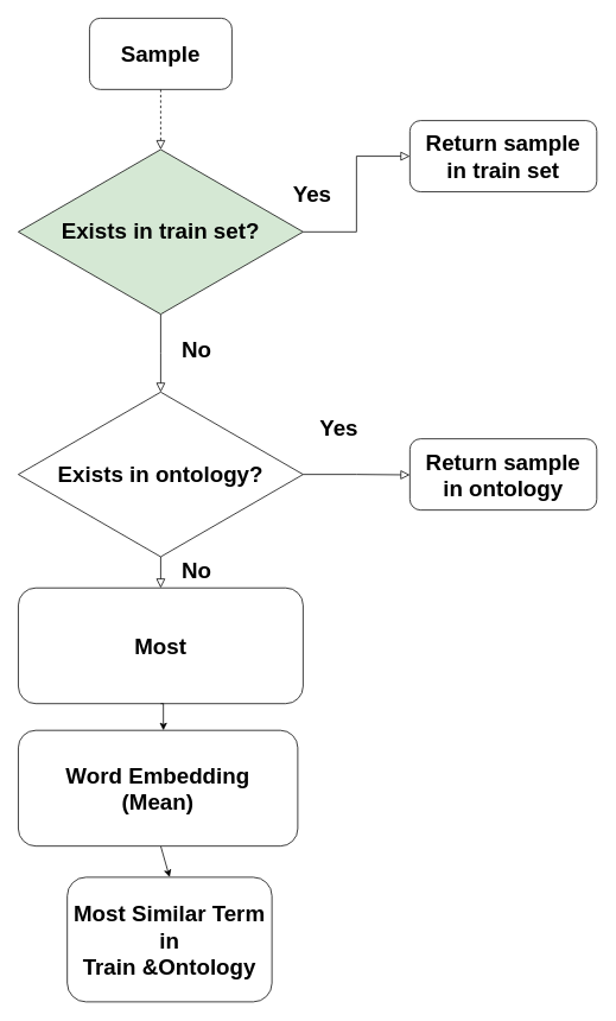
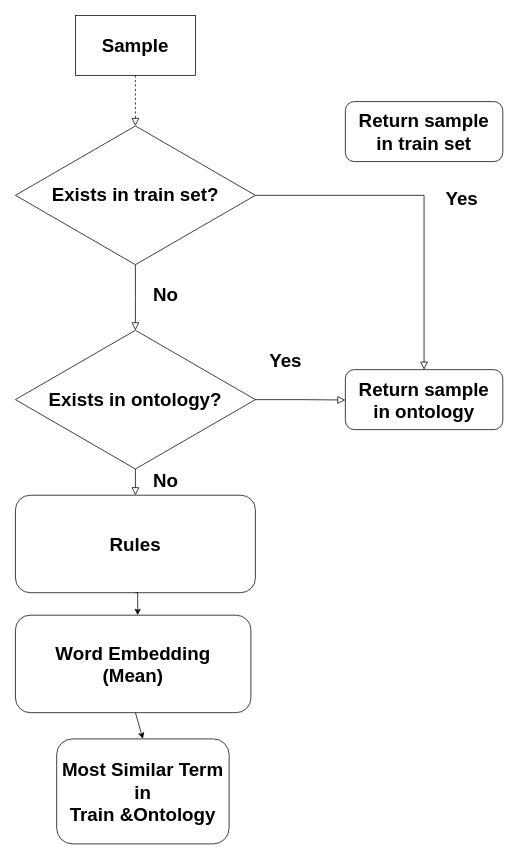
  <mxCell id="0" />
  <mxCell id="1" parent="0" />
  <mxCell id="2" value="" style="rounded=0;html=1;jettySize=auto;orthogonalLoop=1;fontSize=11;endArrow=block;endFill=0;endSize=8;strokeWidth=1;shadow=0;labelBackgroundColor=none;edgeStyle=orthogonalEdgeStyle;entryX=0.5;entryY=0;entryDx=0;entryDy=0;dashed=1;" parent="1" source="3" target="6" edge="1"><mxGeometry relative="1" as="geometry"><mxPoint x="140" y="150" as="targetPoint" /></mxGeometry></mxCell>
- <mxCell id="3" value="&lt;font style=&quot;font-size: 25px&quot;&gt;Sample&lt;/font&gt;" style="rounded=1;whiteSpace=wrap;html=1;fontSize=12;glass=0;strokeWidth=1;shadow=0;fontStyle=1" parent="1" vertex="1"><mxGeometry x="100" y="20" width="160" height="80" as="geometry" /></mxCell>
+ <mxCell id="3" value="&lt;font style=&quot;font-size: 25px&quot;&gt;Sample&lt;/font&gt;" style="whiteSpace=wrap;html=1;fontSize=12;glass=0;strokeWidth=1;shadow=0;fontStyle=1;rounded=0;" parent="1" vertex="1"><mxGeometry x="100" y="20" width="160" height="80" as="geometry" /></mxCell>
  <mxCell id="4" value="No" style="rounded=0;html=1;jettySize=auto;orthogonalLoop=1;fontSize=25;endArrow=block;endFill=0;endSize=8;strokeWidth=1;shadow=0;labelBackgroundColor=none;edgeStyle=orthogonalEdgeStyle;fontStyle=1" parent="1" source="6" edge="1"><mxGeometry x="-0.143" y="40" relative="1" as="geometry"><mxPoint as="offset" /><mxPoint x="180" y="440" as="targetPoint" /></mxGeometry></mxCell>
- <mxCell id="5" value="Yes" style="edgeStyle=orthogonalEdgeStyle;rounded=0;html=1;jettySize=auto;orthogonalLoop=1;fontSize=25;endArrow=block;endFill=0;endSize=8;strokeWidth=1;shadow=0;labelBackgroundColor=none;fontStyle=1" parent="1" source="6" target="8" edge="1"><mxGeometry y="50" relative="1" as="geometry"><mxPoint as="offset" /></mxGeometry></mxCell>
- <mxCell id="6" value="&lt;font style=&quot;font-size: 25px&quot;&gt;&lt;b&gt;Exists in train set?&lt;/b&gt;&lt;/font&gt;" style="rhombus;whiteSpace=wrap;html=1;shadow=0;fontFamily=Helvetica;fontSize=12;align=center;strokeWidth=1;spacing=6;spacingTop=-4;fillColor=#d5e8d4;" parent="1" vertex="1"><mxGeometry x="20" y="167.5" width="320" height="185" as="geometry" /></mxCell>
+ <mxCell id="5" value="Yes" style="edgeStyle=orthogonalEdgeStyle;rounded=0;html=1;jettySize=auto;orthogonalLoop=1;fontSize=25;endArrow=block;endFill=0;endSize=8;strokeWidth=1;shadow=0;labelBackgroundColor=none;fontStyle=1;" parent="1" source="6" target="11" edge="1"><mxGeometry y="50" relative="1" as="geometry"><mxPoint as="offset" /></mxGeometry></mxCell>
+ <mxCell id="6" value="&lt;font style=&quot;font-size: 25px&quot;&gt;&lt;b&gt;Exists in train set?&lt;/b&gt;&lt;/font&gt;" style="rhombus;whiteSpace=wrap;html=1;shadow=0;fontFamily=Helvetica;fontSize=12;align=center;strokeWidth=1;spacing=6;spacingTop=-4;" parent="1" vertex="1"><mxGeometry x="20" y="167.5" width="320" height="185" as="geometry" /></mxCell>
  <mxCell id="7" value="Most Similar Term in &lt;br&gt;Train &amp;amp;Ontology" style="rounded=1;whiteSpace=wrap;html=1;fontSize=25;glass=0;strokeWidth=1;shadow=0;fontStyle=1" parent="1" vertex="1"><mxGeometry x="75" y="985" width="230" height="140" as="geometry" /></mxCell>
  <mxCell id="8" value="Return sample &lt;br&gt;in train set" style="rounded=1;whiteSpace=wrap;html=1;fontSize=25;glass=0;strokeWidth=1;shadow=0;fontStyle=1" parent="1" vertex="1"><mxGeometry x="460" y="135" width="210" height="80" as="geometry" /></mxCell>
  <mxCell id="9" value="&lt;font style=&quot;font-size: 25px&quot;&gt;&lt;b&gt;Exists in ontology?&lt;/b&gt;&lt;/font&gt;" style="rhombus;whiteSpace=wrap;html=1;shadow=0;fontFamily=Helvetica;fontSize=12;align=center;strokeWidth=1;spacing=6;spacingTop=-4;" parent="1" vertex="1"><mxGeometry x="20" y="440" width="320" height="185" as="geometry" /></mxCell>
  <mxCell id="10" value="Yes" style="edgeStyle=orthogonalEdgeStyle;rounded=0;html=1;jettySize=auto;orthogonalLoop=1;fontSize=25;endArrow=block;endFill=0;endSize=8;strokeWidth=1;shadow=0;labelBackgroundColor=none;exitX=1;exitY=0.5;exitDx=0;exitDy=0;fontStyle=1" parent="1" source="9" edge="1"><mxGeometry x="-0.334" y="53" relative="1" as="geometry"><mxPoint as="offset" /><mxPoint x="500" y="472.5" as="sourcePoint" /><mxPoint x="460" y="533" as="targetPoint" /><Array as="points"><mxPoint x="400" y="533" /><mxPoint x="400" y="533" /></Array></mxGeometry></mxCell>
  <mxCell id="11" value="Return sample &lt;br&gt;in ontology" style="rounded=1;whiteSpace=wrap;html=1;fontSize=25;glass=0;strokeWidth=1;shadow=0;fontStyle=1" parent="1" vertex="1"><mxGeometry x="460" y="492.5" width="210" height="80" as="geometry" /></mxCell>
  <mxCell id="12" value="No" style="rounded=0;html=1;jettySize=auto;orthogonalLoop=1;fontSize=25;endArrow=block;endFill=0;endSize=8;strokeWidth=1;shadow=0;labelBackgroundColor=none;edgeStyle=orthogonalEdgeStyle;fontStyle=1;exitX=0.5;exitY=1;exitDx=0;exitDy=0;entryX=0.5;entryY=0;entryDx=0;entryDy=0;" parent="1" source="9" target="13" edge="1"><mxGeometry x="-0.143" y="40" relative="1" as="geometry"><mxPoint as="offset" /><mxPoint x="70" y="670" as="sourcePoint" /><mxPoint x="180" y="800" as="targetPoint" /><Array as="points" /></mxGeometry></mxCell>
- <mxCell id="13" value="Most" style="rounded=1;whiteSpace=wrap;html=1;fontSize=25;fontStyle=1" parent="1" vertex="1"><mxGeometry x="20" y="660" width="320" height="130" as="geometry" /></mxCell>
+ <mxCell id="13" value="Rules" style="rounded=1;whiteSpace=wrap;html=1;fontSize=25;fontStyle=1" parent="1" vertex="1"><mxGeometry x="20" y="660" width="320" height="130" as="geometry" /></mxCell>
  <mxCell id="14" value="" style="endArrow=classic;html=1;fontSize=25;entryX=0.5;entryY=0;entryDx=0;entryDy=0;" parent="1" target="7" edge="1"><mxGeometry width="50" height="50" relative="1" as="geometry"><mxPoint x="180" y="950" as="sourcePoint" /><mxPoint x="-10" y="1000" as="targetPoint" /><Array as="points" /></mxGeometry></mxCell>
  <mxCell id="15" value="Word Embedding&lt;br&gt;(Mean)" style="rounded=1;whiteSpace=wrap;html=1;fontSize=25;fontStyle=1" vertex="1" parent="1"><mxGeometry x="20" y="820" width="314" height="130" as="geometry" /></mxCell>
  <mxCell id="16" value="" style="edgeStyle=orthogonalEdgeStyle;rounded=0;orthogonalLoop=1;jettySize=auto;html=1;" edge="1" parent="1"><mxGeometry relative="1" as="geometry"><mxPoint x="180" y="790" as="sourcePoint" /><mxPoint x="183" y="820" as="targetPoint" /><Array as="points"><mxPoint x="183" y="790" /></Array></mxGeometry></mxCell>
